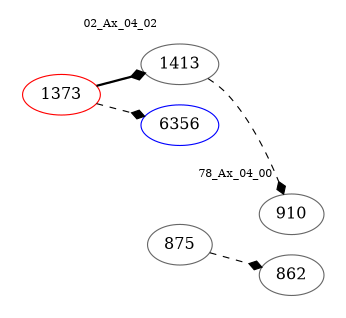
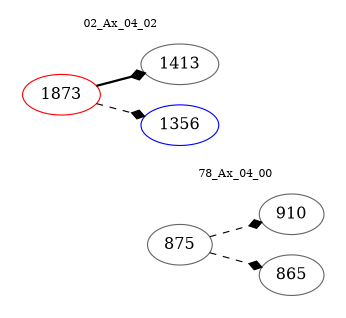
  digraph {
    rankdir=LR
    node [color=gray40]
    edge [arrowhead=diamond color=black style=dashed]
-   n1 [color=red label=1373]
-   n2 [color=blue label=6356]
+   n1 [color=red label=1873]
+   n2 [color=blue label=1356]
    n3 [label=1413]
    n4 [label=875]
-   n5 [label=862]
+   n5 [label=865]
    n6 [label=910]
    subgraph cluster_1 {
      color=white
      fontsize=10
      label="02_Ax_04_02"
      n1
      n2
      n3
    }
    subgraph cluster_2 {
      color=white
      fontsize=10
      label="78_Ax_04_00"
      n4
      n5
      n6
    }
    n1 -> n2
    n1 -> n3 [style=bold]
    n4 -> n5
-   n3 -> n6
+   n4 -> n6
  }
